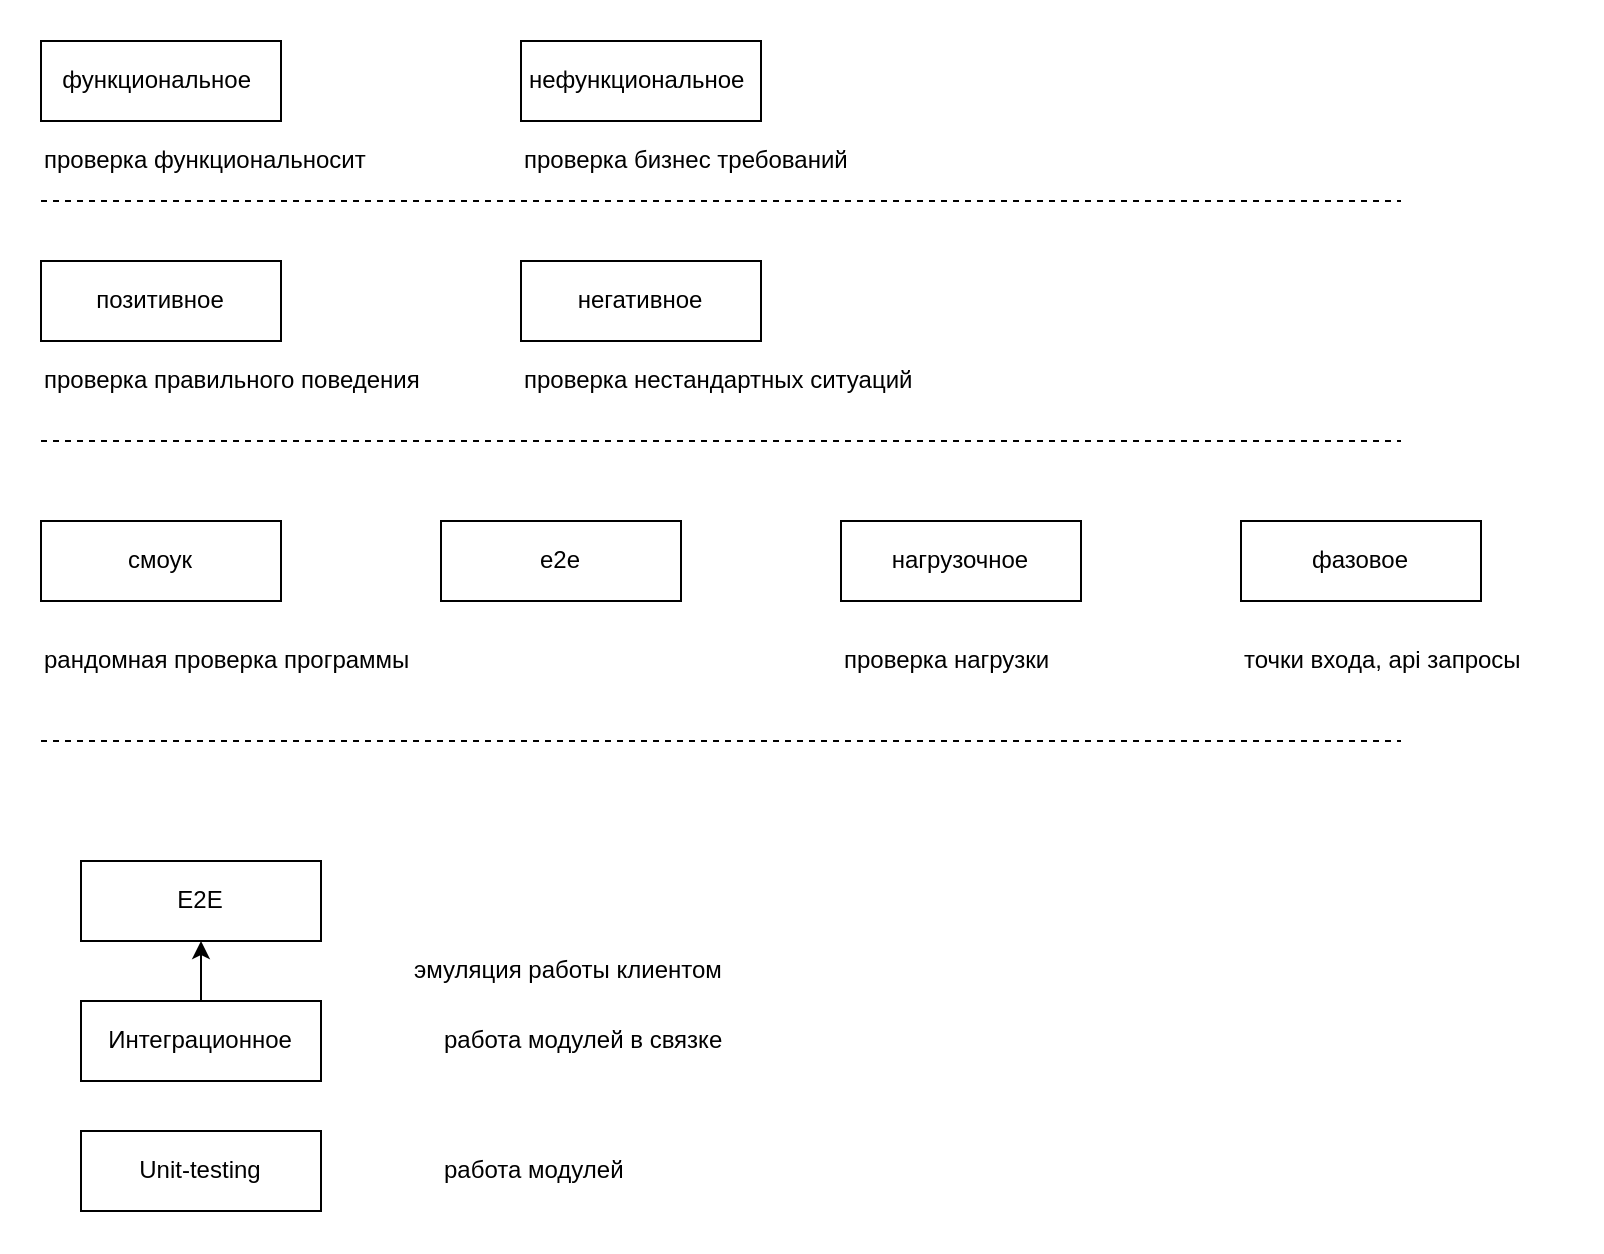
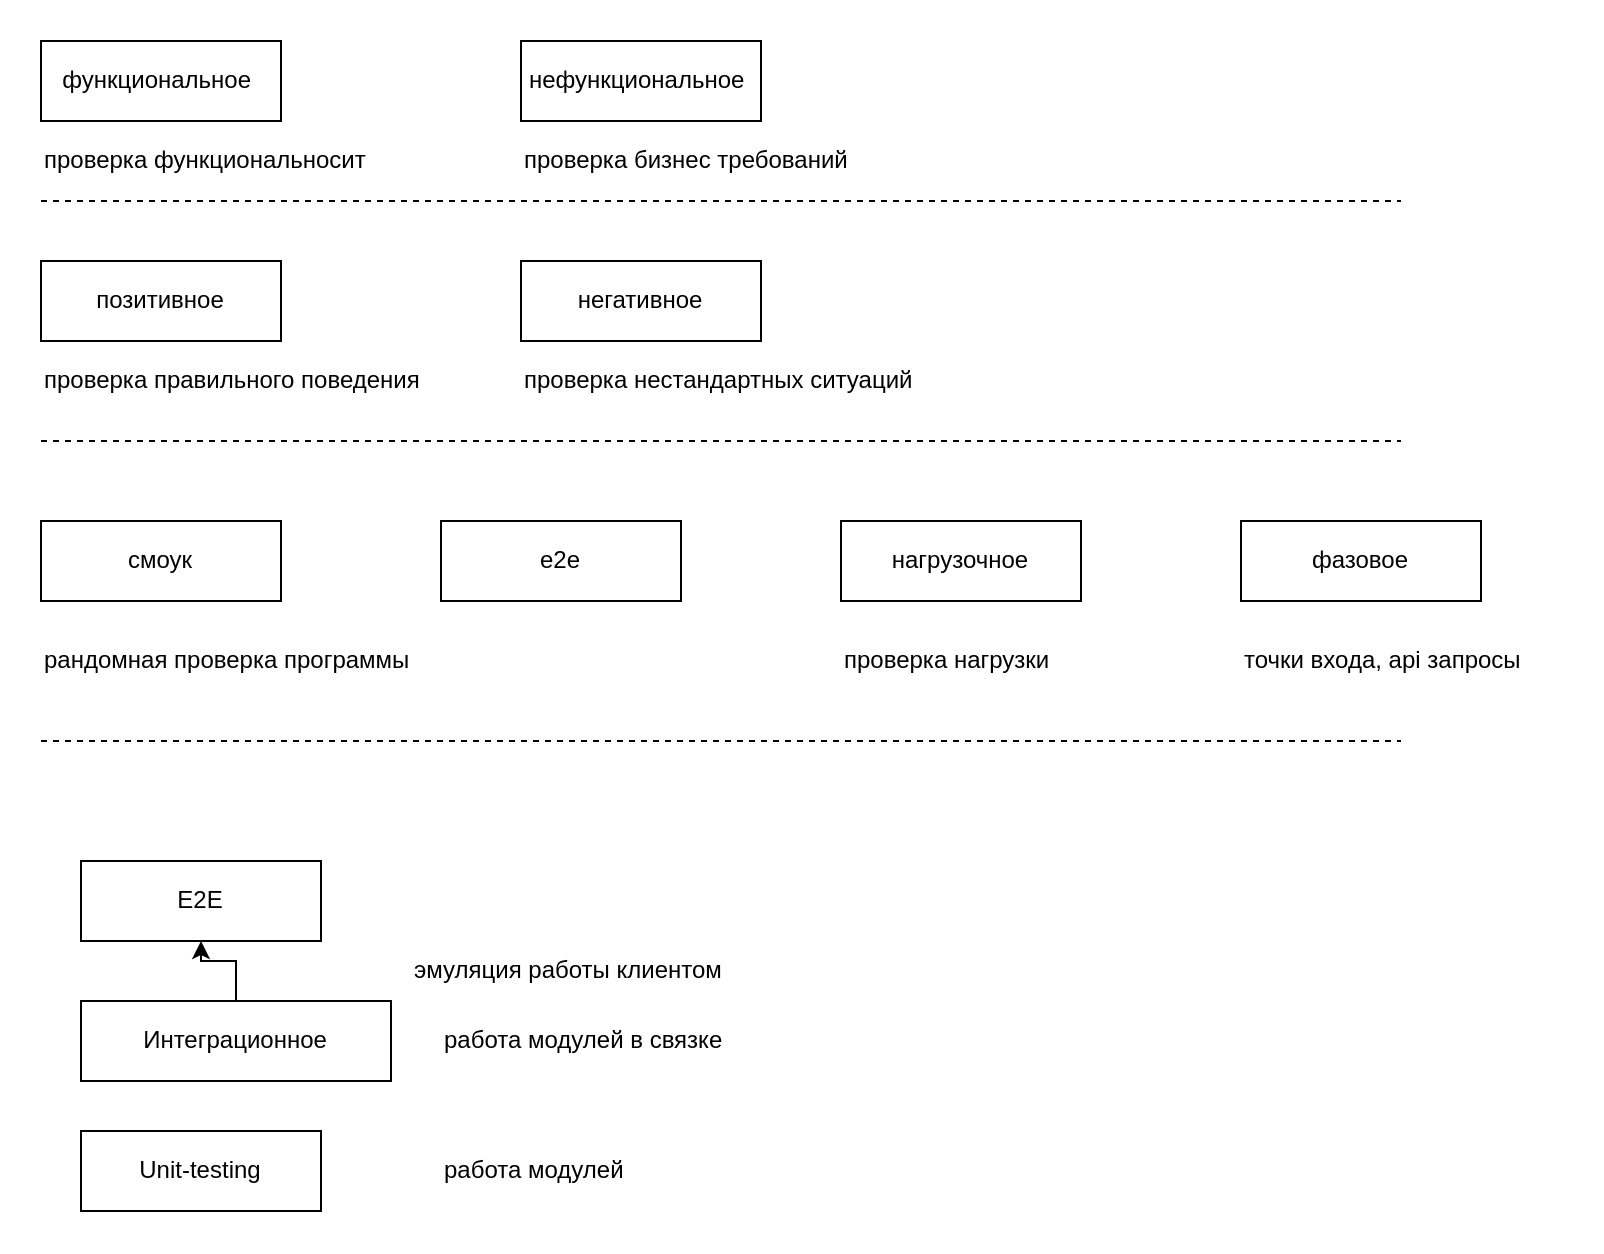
  <mxCell id="0" />
  <mxCell id="1" parent="0" />
  <mxCell id="2" value="функциональное&amp;nbsp;" style="rounded=0;whiteSpace=wrap;html=1;" parent="1" vertex="1"><mxGeometry x="20" y="20" width="120" height="40" as="geometry" /></mxCell>
  <mxCell id="3" value="нефункциональное&amp;nbsp;" style="rounded=0;whiteSpace=wrap;html=1;" parent="1" vertex="1"><mxGeometry x="260" y="20" width="120" height="40" as="geometry" /></mxCell>
  <mxCell id="4" value="позитивное" style="rounded=0;whiteSpace=wrap;html=1;" vertex="1" parent="1"><mxGeometry x="20" y="130" width="120" height="40" as="geometry" /></mxCell>
  <mxCell id="5" value="негативное" style="rounded=0;whiteSpace=wrap;html=1;" vertex="1" parent="1"><mxGeometry x="260" y="130" width="120" height="40" as="geometry" /></mxCell>
  <mxCell id="6" value="смоук" style="rounded=0;whiteSpace=wrap;html=1;" vertex="1" parent="1"><mxGeometry x="20" y="260" width="120" height="40" as="geometry" /></mxCell>
  <mxCell id="7" value="Unit-testing" style="rounded=0;whiteSpace=wrap;html=1;" vertex="1" parent="1"><mxGeometry x="40" y="565" width="120" height="40" as="geometry" /></mxCell>
  <mxCell id="8" value="фазовое" style="rounded=0;whiteSpace=wrap;html=1;" vertex="1" parent="1"><mxGeometry x="620" y="260" width="120" height="40" as="geometry" /></mxCell>
  <mxCell id="9" value="нагрузочное" style="rounded=0;whiteSpace=wrap;html=1;" vertex="1" parent="1"><mxGeometry x="420" y="260" width="120" height="40" as="geometry" /></mxCell>
  <mxCell id="10" value="e2e" style="rounded=0;whiteSpace=wrap;html=1;" vertex="1" parent="1"><mxGeometry x="220" y="260" width="120" height="40" as="geometry" /></mxCell>
  <mxCell id="11" value="" style="endArrow=none;dashed=1;html=1;" edge="1" parent="1"><mxGeometry width="50" height="50" relative="1" as="geometry"><mxPoint x="20" y="220" as="sourcePoint" /><mxPoint x="700" y="220" as="targetPoint" /></mxGeometry></mxCell>
  <mxCell id="12" value="" style="endArrow=none;dashed=1;html=1;" edge="1" parent="1"><mxGeometry width="50" height="50" relative="1" as="geometry"><mxPoint x="20" y="370" as="sourcePoint" /><mxPoint x="700" y="370" as="targetPoint" /></mxGeometry></mxCell>
  <mxCell id="13" value="" style="endArrow=none;dashed=1;html=1;" edge="1" parent="1"><mxGeometry width="50" height="50" relative="1" as="geometry"><mxPoint x="20" y="100" as="sourcePoint" /><mxPoint x="700" y="100" as="targetPoint" /></mxGeometry></mxCell>
  <mxCell id="14" value="проверка функциональносит" style="text;html=1;align=left;verticalAlign=middle;resizable=0;points=[];autosize=1;" vertex="1" parent="1"><mxGeometry x="20" y="70" width="180" height="20" as="geometry" /></mxCell>
  <mxCell id="15" value="проверка бизнес требований" style="text;html=1;align=left;verticalAlign=middle;resizable=0;points=[];autosize=1;" vertex="1" parent="1"><mxGeometry x="260" y="70" width="180" height="20" as="geometry" /></mxCell>
  <mxCell id="16" value="проверка правильного поведения" style="text;html=1;align=left;verticalAlign=middle;resizable=0;points=[];autosize=1;" vertex="1" parent="1"><mxGeometry x="20" y="180" width="200" height="20" as="geometry" /></mxCell>
  <mxCell id="17" value="проверка нестандартных ситуаций" style="text;html=1;align=left;verticalAlign=middle;resizable=0;points=[];autosize=1;" vertex="1" parent="1"><mxGeometry x="260" y="180" width="210" height="20" as="geometry" /></mxCell>
  <mxCell id="18" value="рандомная проверка программы" style="text;html=1;align=left;verticalAlign=middle;resizable=0;points=[];autosize=1;" vertex="1" parent="1"><mxGeometry x="20" y="320" width="200" height="20" as="geometry" /></mxCell>
  <mxCell id="19" value="проверка нагрузки" style="text;html=1;align=left;verticalAlign=middle;resizable=0;points=[];autosize=1;" vertex="1" parent="1"><mxGeometry x="420" y="320" width="120" height="20" as="geometry" /></mxCell>
  <mxCell id="20" value="точки входа, api запросы&amp;nbsp;" style="text;html=1;align=left;verticalAlign=middle;resizable=0;points=[];autosize=1;" vertex="1" parent="1"><mxGeometry x="620" y="320" width="160" height="20" as="geometry" /></mxCell>
  <mxCell id="21" value="" style="edgeStyle=orthogonalEdgeStyle;rounded=0;orthogonalLoop=1;jettySize=auto;html=1;" edge="1" parent="1" source="22" target="23"><mxGeometry relative="1" as="geometry" /></mxCell>
- <mxCell id="22" value="Интеграционное" style="rounded=0;whiteSpace=wrap;html=1;" vertex="1" parent="1"><mxGeometry x="40" y="500" width="120" height="40" as="geometry" /></mxCell>
+ <mxCell id="22" value="Интеграционное" style="rounded=0;whiteSpace=wrap;html=1;" vertex="1" parent="1"><mxGeometry x="40" y="500" width="155" height="40" as="geometry" /></mxCell>
  <mxCell id="23" value="E2E" style="rounded=0;whiteSpace=wrap;html=1;" vertex="1" parent="1"><mxGeometry x="40" y="430" width="120" height="40" as="geometry" /></mxCell>
  <mxCell id="24" value="работа модулей" style="text;html=1;align=left;verticalAlign=middle;resizable=0;points=[];autosize=1;" vertex="1" parent="1"><mxGeometry x="220" y="575" width="110" height="20" as="geometry" /></mxCell>
  <mxCell id="25" value="эмуляция работы клиентом" style="text;html=1;align=left;verticalAlign=middle;resizable=0;points=[];autosize=1;" vertex="1" parent="1"><mxGeometry x="205" y="475" width="170" height="20" as="geometry" /></mxCell>
  <mxCell id="26" value="работа модулей в связке" style="text;html=1;align=left;verticalAlign=middle;resizable=0;points=[];autosize=1;" vertex="1" parent="1"><mxGeometry x="220" y="510" width="150" height="20" as="geometry" /></mxCell>
